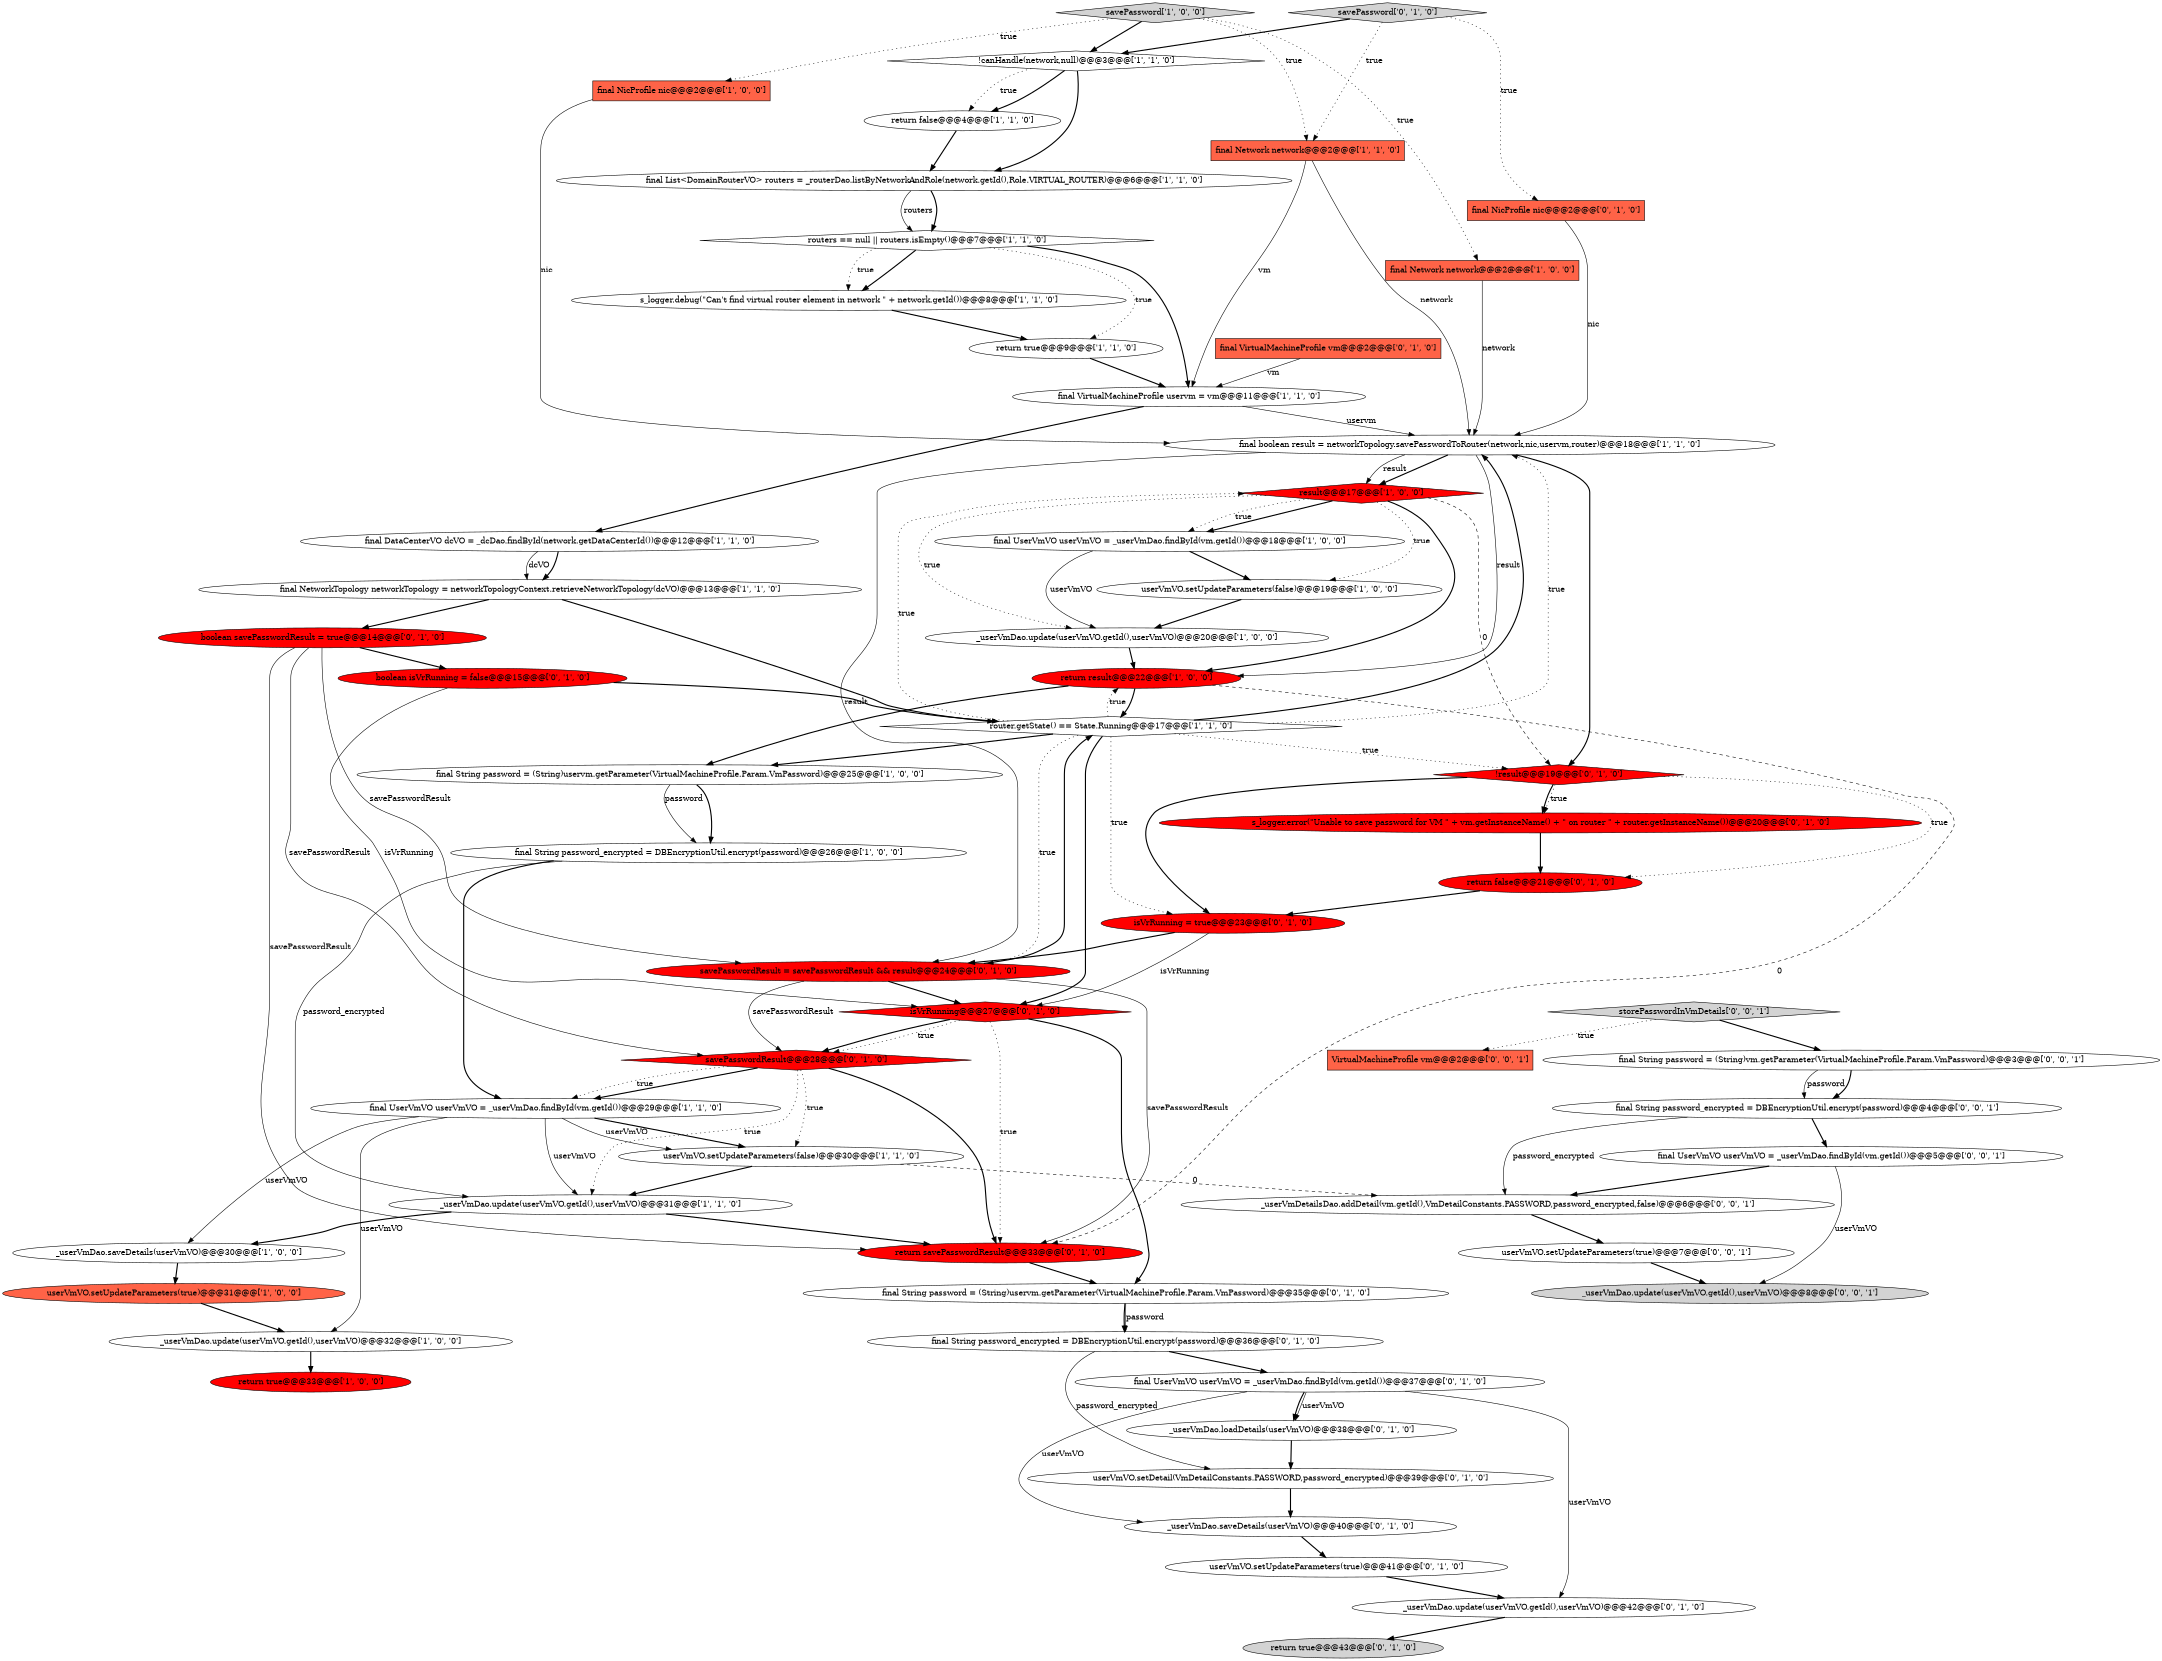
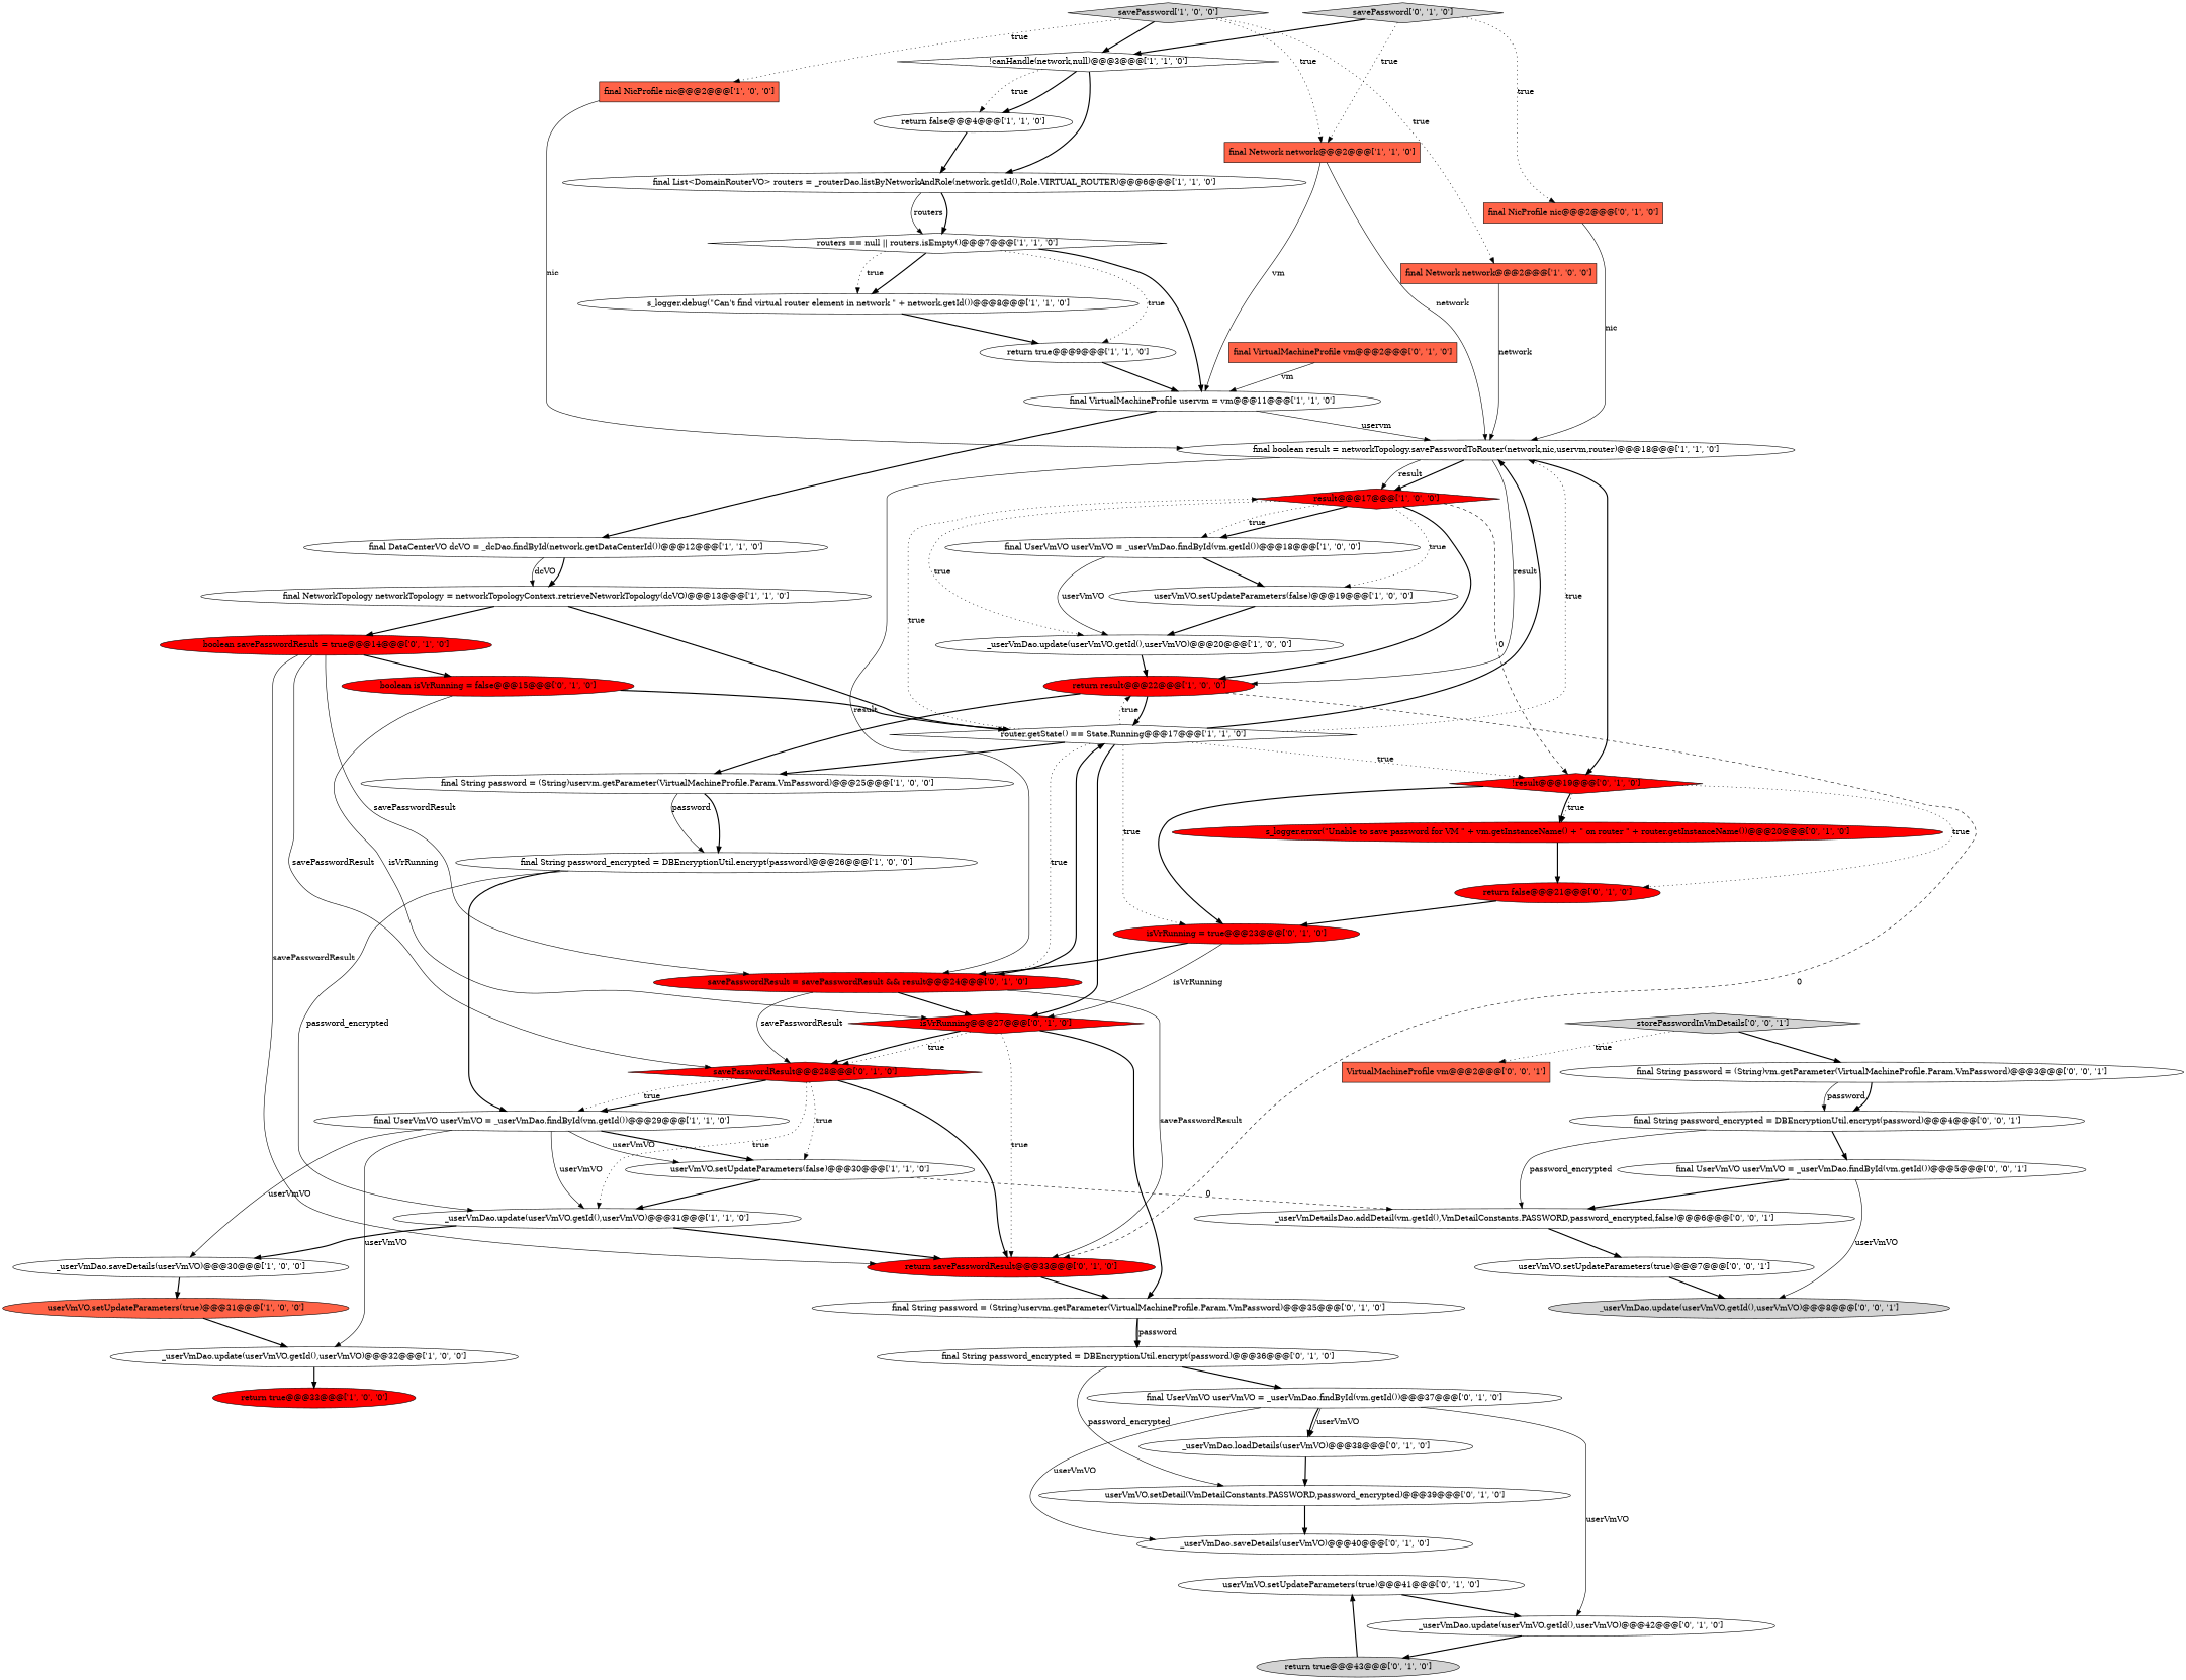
  digraph {
    node [fillcolor=white shape=ellipse style=filled]
    edge [style=bold]
    n1 [fillcolor=tomato label="final VirtualMachineProfile vm@@@2@@@['0', '1', '0']" shape=box]
    n2 [label="final VirtualMachineProfile uservm = vm@@@11@@@['1', '1', '0']"]
    n3 [label="final boolean result = networkTopology.savePasswordToRouter(network,nic,uservm,router)@@@18@@@['1', '1', '0']"]
    n4 [label="final DataCenterVO dcVO = _dcDao.findById(network.getDataCenterId())@@@12@@@['1', '1', '0']"]
    n5 [fillcolor=lightgray label="_userVmDao.update(userVmVO.getId(),userVmVO)@@@8@@@['0', '0', '1']"]
    n6 [fillcolor=red label="result@@@17@@@['1', '0', '0']" shape=diamond]
    n7 [label="final UserVmVO userVmVO = _userVmDao.findById(vm.getId())@@@18@@@['1', '0', '0']"]
    n8 [fillcolor=red label="!result@@@19@@@['0', '1', '0']" shape=diamond]
    n9 [label="userVmVO.setUpdateParameters(false)@@@19@@@['1', '0', '0']"]
    n10 [label="_userVmDao.update(userVmVO.getId(),userVmVO)@@@20@@@['1', '0', '0']"]
    n11 [fillcolor=red label="return result@@@22@@@['1', '0', '0']"]
    n12 [fillcolor=red label="isVrRunning = true@@@23@@@['0', '1', '0']"]
    n13 [fillcolor=red label="return false@@@21@@@['0', '1', '0']"]
    n14 [fillcolor=red label="s_logger.error(\"Unable to save password for VM \" + vm.getInstanceName() + \" on router \" + router.getInstanceName())@@@20@@@['0', '1', '0']"]
    n15 [fillcolor=red label="return savePasswordResult@@@33@@@['0', '1', '0']"]
    n16 [label="router.getState() == State.Running@@@17@@@['1', '1', '0']" shape=diamond]
    n17 [label="final String password = (String)uservm.getParameter(VirtualMachineProfile.Param.VmPassword)@@@25@@@['1', '0', '0']"]
    n18 [label="_userVmDao.saveDetails(userVmVO)@@@40@@@['0', '1', '0']"]
    n19 [label="userVmVO.setUpdateParameters(true)@@@41@@@['0', '1', '0']"]
    n20 [label="_userVmDao.update(userVmVO.getId(),userVmVO)@@@42@@@['0', '1', '0']"]
    n21 [fillcolor=red label="isVrRunning@@@27@@@['0', '1', '0']" shape=diamond]
    n22 [fillcolor=red label="savePasswordResult = savePasswordResult && result@@@24@@@['0', '1', '0']"]
    n23 [fillcolor=red label="savePasswordResult@@@28@@@['0', '1', '0']" shape=diamond]
    n24 [label="final String password = (String)uservm.getParameter(VirtualMachineProfile.Param.VmPassword)@@@35@@@['0', '1', '0']"]
    n25 [label="final List<DomainRouterVO> routers = _routerDao.listByNetworkAndRole(network.getId(),Role.VIRTUAL_ROUTER)@@@6@@@['1', '1', '0']"]
    n26 [label="routers == null || routers.isEmpty()@@@7@@@['1', '1', '0']" shape=diamond]
    n27 [label="return true@@@9@@@['1', '1', '0']"]
    n28 [label="s_logger.debug(\"Can't find virtual router element in network \" + network.getId())@@@8@@@['1', '1', '0']"]
    n29 [fillcolor=red label="return true@@@33@@@['1', '0', '0']"]
    n30 [fillcolor=tomato label="final NicProfile nic@@@2@@@['1', '0', '0']" shape=box]
    n31 [label="userVmVO.setUpdateParameters(false)@@@30@@@['1', '1', '0']"]
    n32 [label="final UserVmVO userVmVO = _userVmDao.findById(vm.getId())@@@29@@@['1', '1', '0']"]
    n33 [label="_userVmDao.update(userVmVO.getId(),userVmVO)@@@31@@@['1', '1', '0']"]
    n34 [label="_userVmDetailsDao.addDetail(vm.getId(),VmDetailConstants.PASSWORD,password_encrypted,false)@@@6@@@['0', '0', '1']"]
    n35 [label="_userVmDao.update(userVmVO.getId(),userVmVO)@@@32@@@['1', '0', '0']"]
    n36 [label="_userVmDao.saveDetails(userVmVO)@@@30@@@['1', '0', '0']"]
    n37 [label="final String password_encrypted = DBEncryptionUtil.encrypt(password)@@@36@@@['0', '1', '0']"]
    n38 [fillcolor=lightgray label="savePassword['0', '1', '0']" shape=diamond]
    n39 [fillcolor=tomato label="final Network network@@@2@@@['1', '1', '0']" shape=box]
    n40 [fillcolor=tomato label="final NicProfile nic@@@2@@@['0', '1', '0']" shape=box]
    n41 [label="!canHandle(network,null)@@@3@@@['1', '1', '0']" shape=diamond]
    n42 [label="return false@@@4@@@['1', '1', '0']"]
    n43 [label="final UserVmVO userVmVO = _userVmDao.findById(vm.getId())@@@5@@@['0', '0', '1']"]
    n44 [label="userVmVO.setUpdateParameters(true)@@@7@@@['0', '0', '1']"]
    n45 [label="userVmVO.setDetail(VmDetailConstants.PASSWORD,password_encrypted)@@@39@@@['0', '1', '0']"]
    n46 [label="final UserVmVO userVmVO = _userVmDao.findById(vm.getId())@@@37@@@['0', '1', '0']"]
    n47 [label="_userVmDao.loadDetails(userVmVO)@@@38@@@['0', '1', '0']"]
    n48 [fillcolor=lightgray label="return true@@@43@@@['0', '1', '0']"]
    n49 [fillcolor=lightgray label="storePasswordInVmDetails['0', '0', '1']" shape=diamond]
    n50 [label="final String password = (String)vm.getParameter(VirtualMachineProfile.Param.VmPassword)@@@3@@@['0', '0', '1']"]
    n51 [fillcolor=tomato label="VirtualMachineProfile vm@@@2@@@['0', '0', '1']" shape=box]
    n52 [label="final String password_encrypted = DBEncryptionUtil.encrypt(password)@@@4@@@['0', '0', '1']"]
    n53 [fillcolor=tomato label="final Network network@@@2@@@['1', '0', '0']" shape=box]
    n54 [fillcolor=lightgray label="savePassword['1', '0', '0']" shape=diamond]
    n55 [fillcolor=tomato label="userVmVO.setUpdateParameters(true)@@@31@@@['1', '0', '0']"]
    n56 [label="final NetworkTopology networkTopology = networkTopologyContext.retrieveNetworkTopology(dcVO)@@@13@@@['1', '1', '0']"]
    n57 [label="final String password_encrypted = DBEncryptionUtil.encrypt(password)@@@26@@@['1', '0', '0']"]
    n58 [fillcolor=red label="boolean savePasswordResult = true@@@14@@@['0', '1', '0']"]
    n59 [fillcolor=red label="boolean isVrRunning = false@@@15@@@['0', '1', '0']"]
    n1 -> n2 [label=vm style=solid]
    n2 -> n3 [label=uservm style=solid]
    n2 -> n4
    n3 -> n6
    n3 -> n6 [label=result style=solid]
    n3 -> n8
    n3 -> n11 [label=result style=solid]
    n3 -> n22 [label=result style=solid]
    n4 -> n56
    n4 -> n56 [label=dcVO style=solid]
    n6 -> n7
    n6 -> n7 [label=true style=dotted]
    n6 -> n8 [label=0 style=dashed]
    n6 -> n9 [label=true style=dotted]
    n6 -> n10 [label=true style=dotted]
    n6 -> n11
    n7 -> n9
    n7 -> n10 [label=userVmVO style=solid]
    n8 -> n12
    n8 -> n13 [label=true style=dotted]
    n8 -> n14
    n8 -> n14 [label=true style=dotted]
    n9 -> n10
    n10 -> n11
    n11 -> n15 [label=0 style=dashed]
    n11 -> n16
    n11 -> n17
    n12 -> n21 [label=isVrRunning style=solid]
    n12 -> n22
    n13 -> n12
    n14 -> n13
    n15 -> n24
    n16 -> n3
    n16 -> n3 [label=true style=dotted]
    n16 -> n6 [label=true style=dotted]
    n16 -> n8 [label=true style=dotted]
    n16 -> n11 [label=true style=dotted]
    n16 -> n12 [label=true style=dotted]
    n16 -> n17
    n16 -> n21
    n16 -> n22 [label=true style=dotted]
    n17 -> n57
    n17 -> n57 [label=password style=solid]
-   n18 -> n19
+   n48 -> n19
    n19 -> n20
    n20 -> n48
    n21 -> n15 [label=true style=dotted]
    n21 -> n23
    n21 -> n23 [label=true style=dotted]
    n21 -> n24
    n22 -> n15 [label=savePasswordResult style=solid]
    n22 -> n16
    n22 -> n21
    n22 -> n23 [label=savePasswordResult style=solid]
    n23 -> n15
    n23 -> n31 [label=true style=dotted]
    n23 -> n32
    n23 -> n32 [label=true style=dotted]
    n23 -> n33 [label=true style=dotted]
    n24 -> n37
    n24 -> n37 [label=password style=solid]
    n25 -> n26
    n25 -> n26 [label=routers style=solid]
    n26 -> n2
    n26 -> n27 [label=true style=dotted]
    n26 -> n28
    n26 -> n28 [label=true style=dotted]
    n27 -> n2
    n28 -> n27
    n30 -> n3 [label=nic style=solid]
    n31 -> n33
    n31 -> n34 [label=0 style=dashed]
    n32 -> n31 [label=userVmVO style=solid]
    n32 -> n31
    n32 -> n33 [label=userVmVO style=solid]
    n32 -> n35 [label=userVmVO style=solid]
    n32 -> n36 [label=userVmVO style=solid]
    n33 -> n15
    n33 -> n36
    n34 -> n44
    n35 -> n29
    n36 -> n55
    n37 -> n45 [label=password_encrypted style=solid]
    n37 -> n46
    n38 -> n39 [label=true style=dotted]
    n38 -> n40 [label=true style=dotted]
    n38 -> n41
    n39 -> n2 [label=vm style=solid]
    n39 -> n3 [label=network style=solid]
    n40 -> n3 [label=nic style=solid]
    n41 -> n25
    n41 -> n42 [label=true style=dotted]
    n41 -> n42
    n42 -> n25
    n43 -> n5 [label=userVmVO style=solid]
    n43 -> n34
    n44 -> n5
    n45 -> n18
    n46 -> n18 [label=userVmVO style=solid]
    n46 -> n20 [label=userVmVO style=solid]
    n46 -> n47
    n46 -> n47 [label=userVmVO style=solid]
    n47 -> n45
    n49 -> n50
    n49 -> n51 [label=true style=dotted]
    n50 -> n52 [label=password style=solid]
    n50 -> n52
    n52 -> n34 [label=password_encrypted style=solid]
    n52 -> n43
    n53 -> n3 [label=network style=solid]
    n54 -> n30 [label=true style=dotted]
    n54 -> n39 [label=true style=dotted]
    n54 -> n41
    n54 -> n53 [label=true style=dotted]
    n55 -> n35
    n56 -> n16
    n56 -> n58
    n57 -> n32
    n57 -> n33 [label=password_encrypted style=solid]
    n58 -> n15 [label=savePasswordResult style=solid]
    n58 -> n22 [label=savePasswordResult style=solid]
    n58 -> n23 [label=savePasswordResult style=solid]
    n58 -> n59
    n59 -> n16
    n59 -> n21 [label=isVrRunning style=solid]
  }
